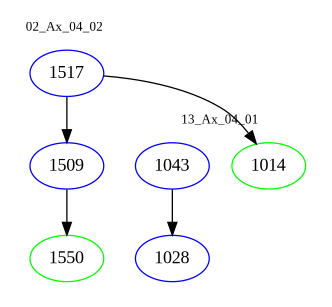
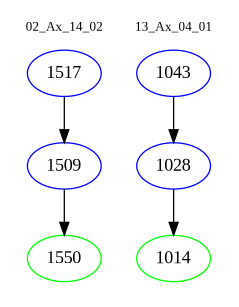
  digraph {
    fontname="Liberation Serif"
    node [color=blue fontname="Liberation Serif"]
    edge [color=black fontname="Liberation Serif"]
    n1 [label=1517]
    n2 [label=1509]
    n3 [color=green label=1550]
    n4 [label=1028]
    n5 [color=green label=1014]
    n6 [label=1043]
    subgraph cluster_1 {
      color=white
      fontsize=10
-     label="02_Ax_04_02"
+     label="02_Ax_14_02"
      n1
      n2
      n3
    }
    subgraph cluster_2 {
      color=white
      fontsize=10
      label="13_Ax_04_01"
      n4
      n5
      n6
    }
    n1 -> n2
    n2 -> n3
-   n1 -> n5
+   n4 -> n5
    n6 -> n4
  }
